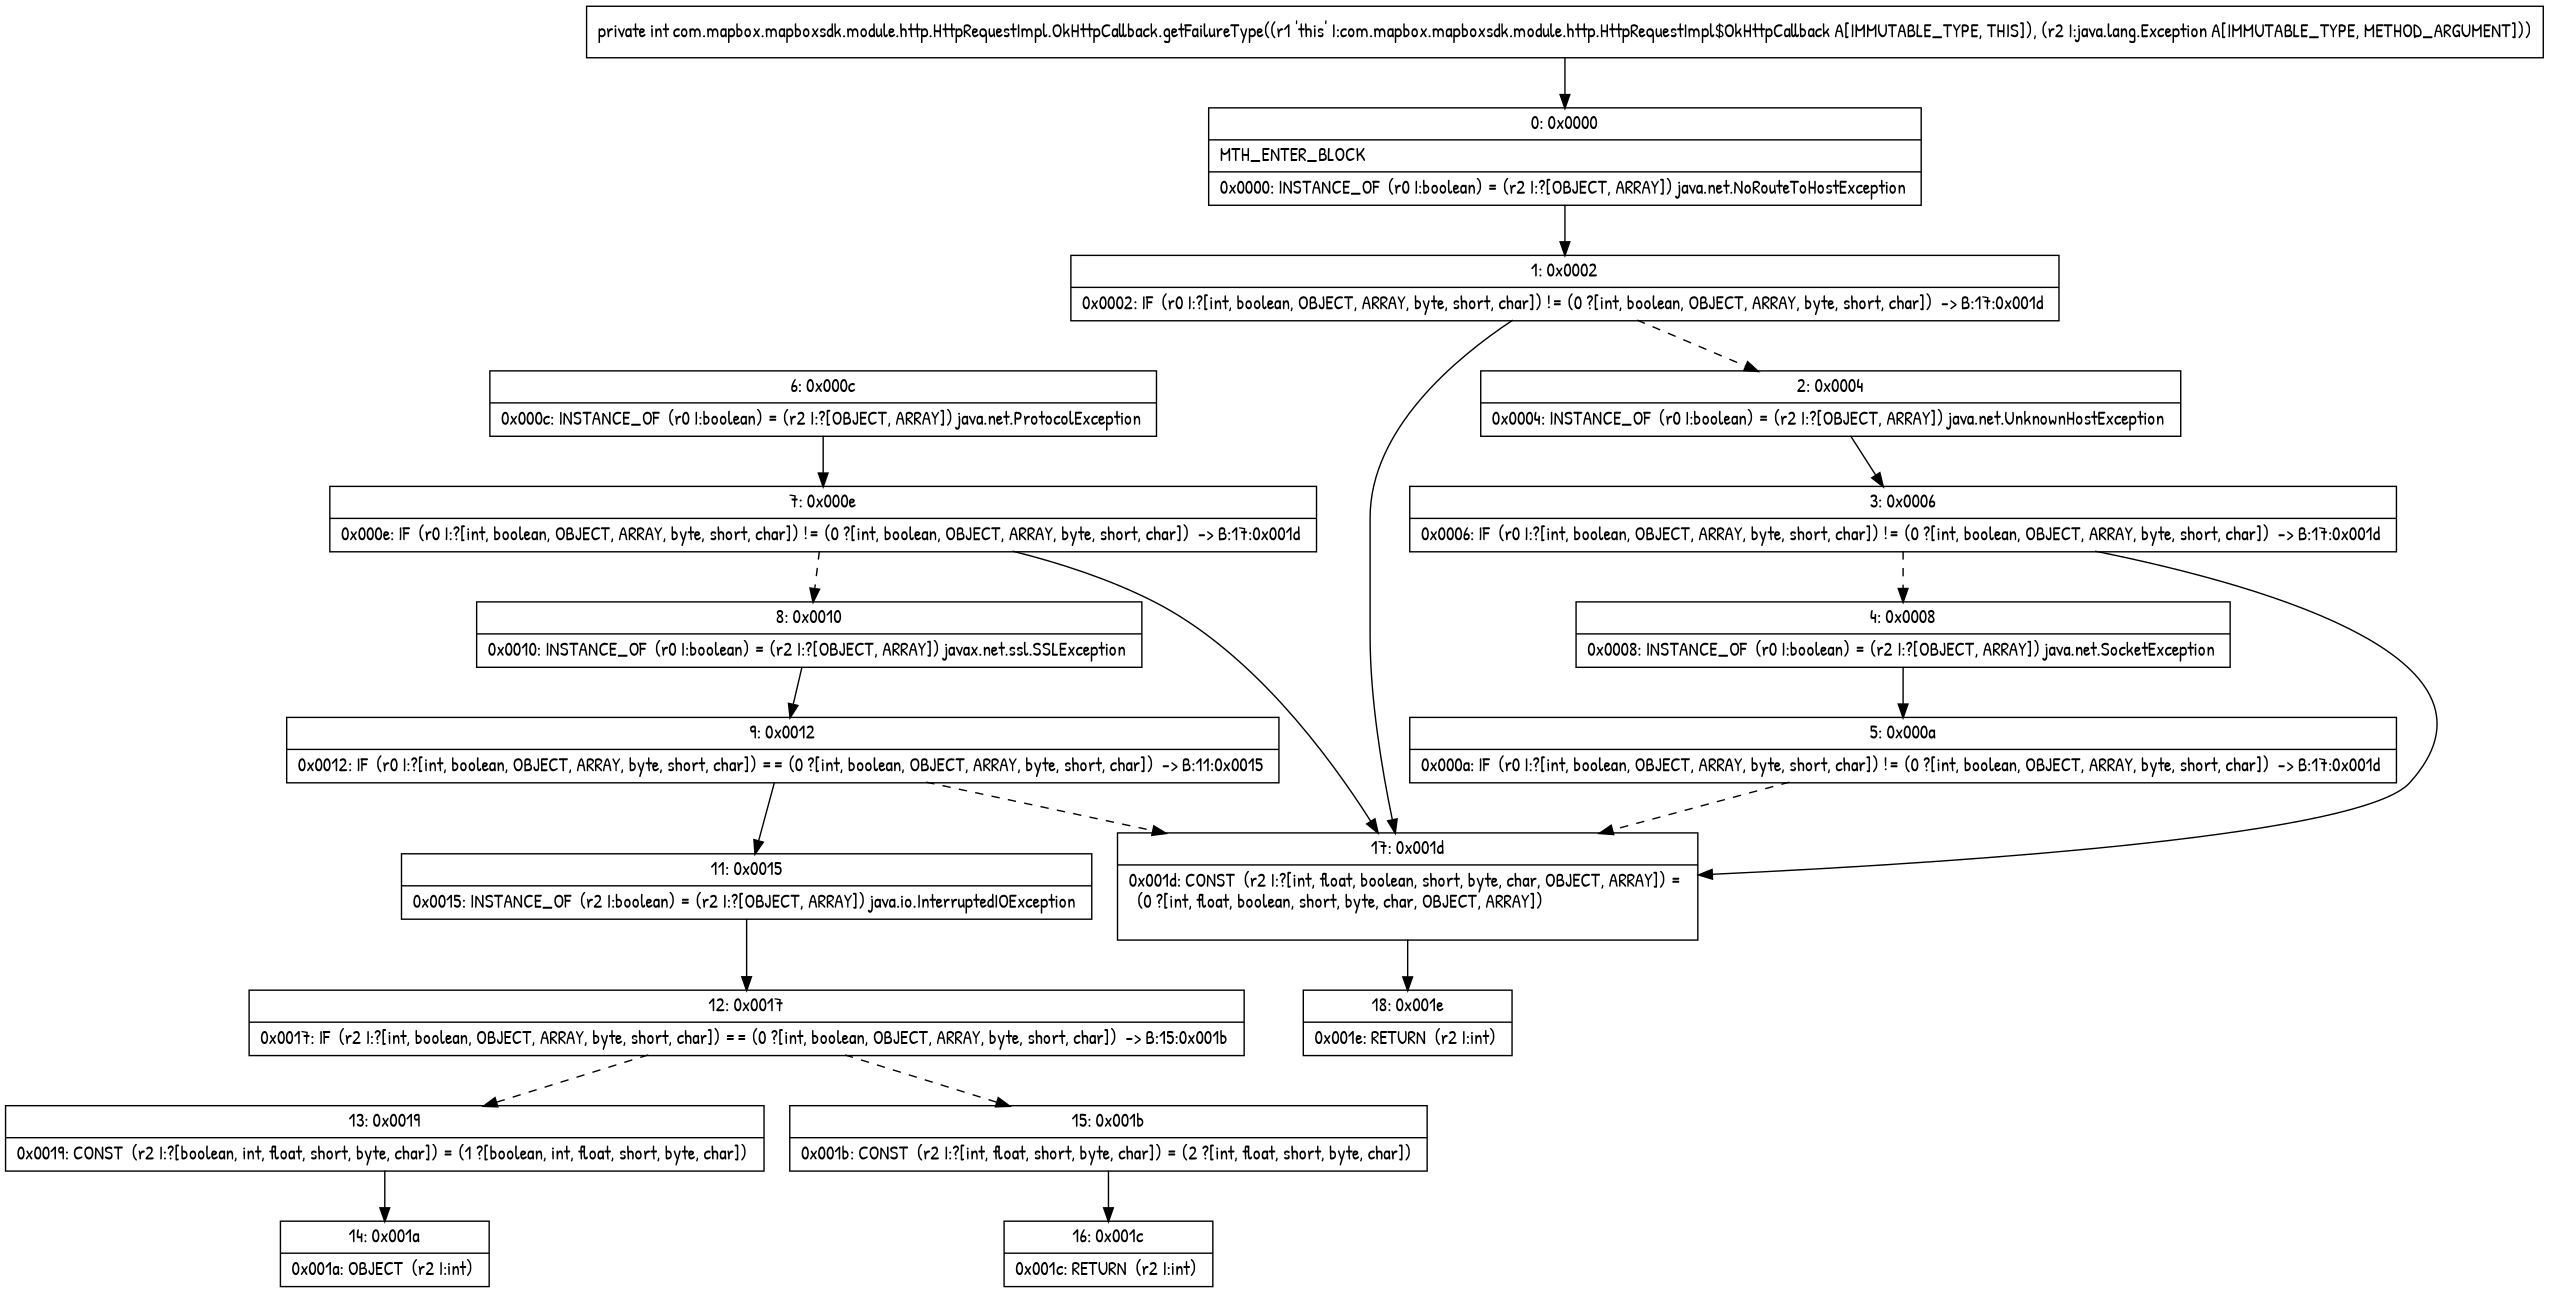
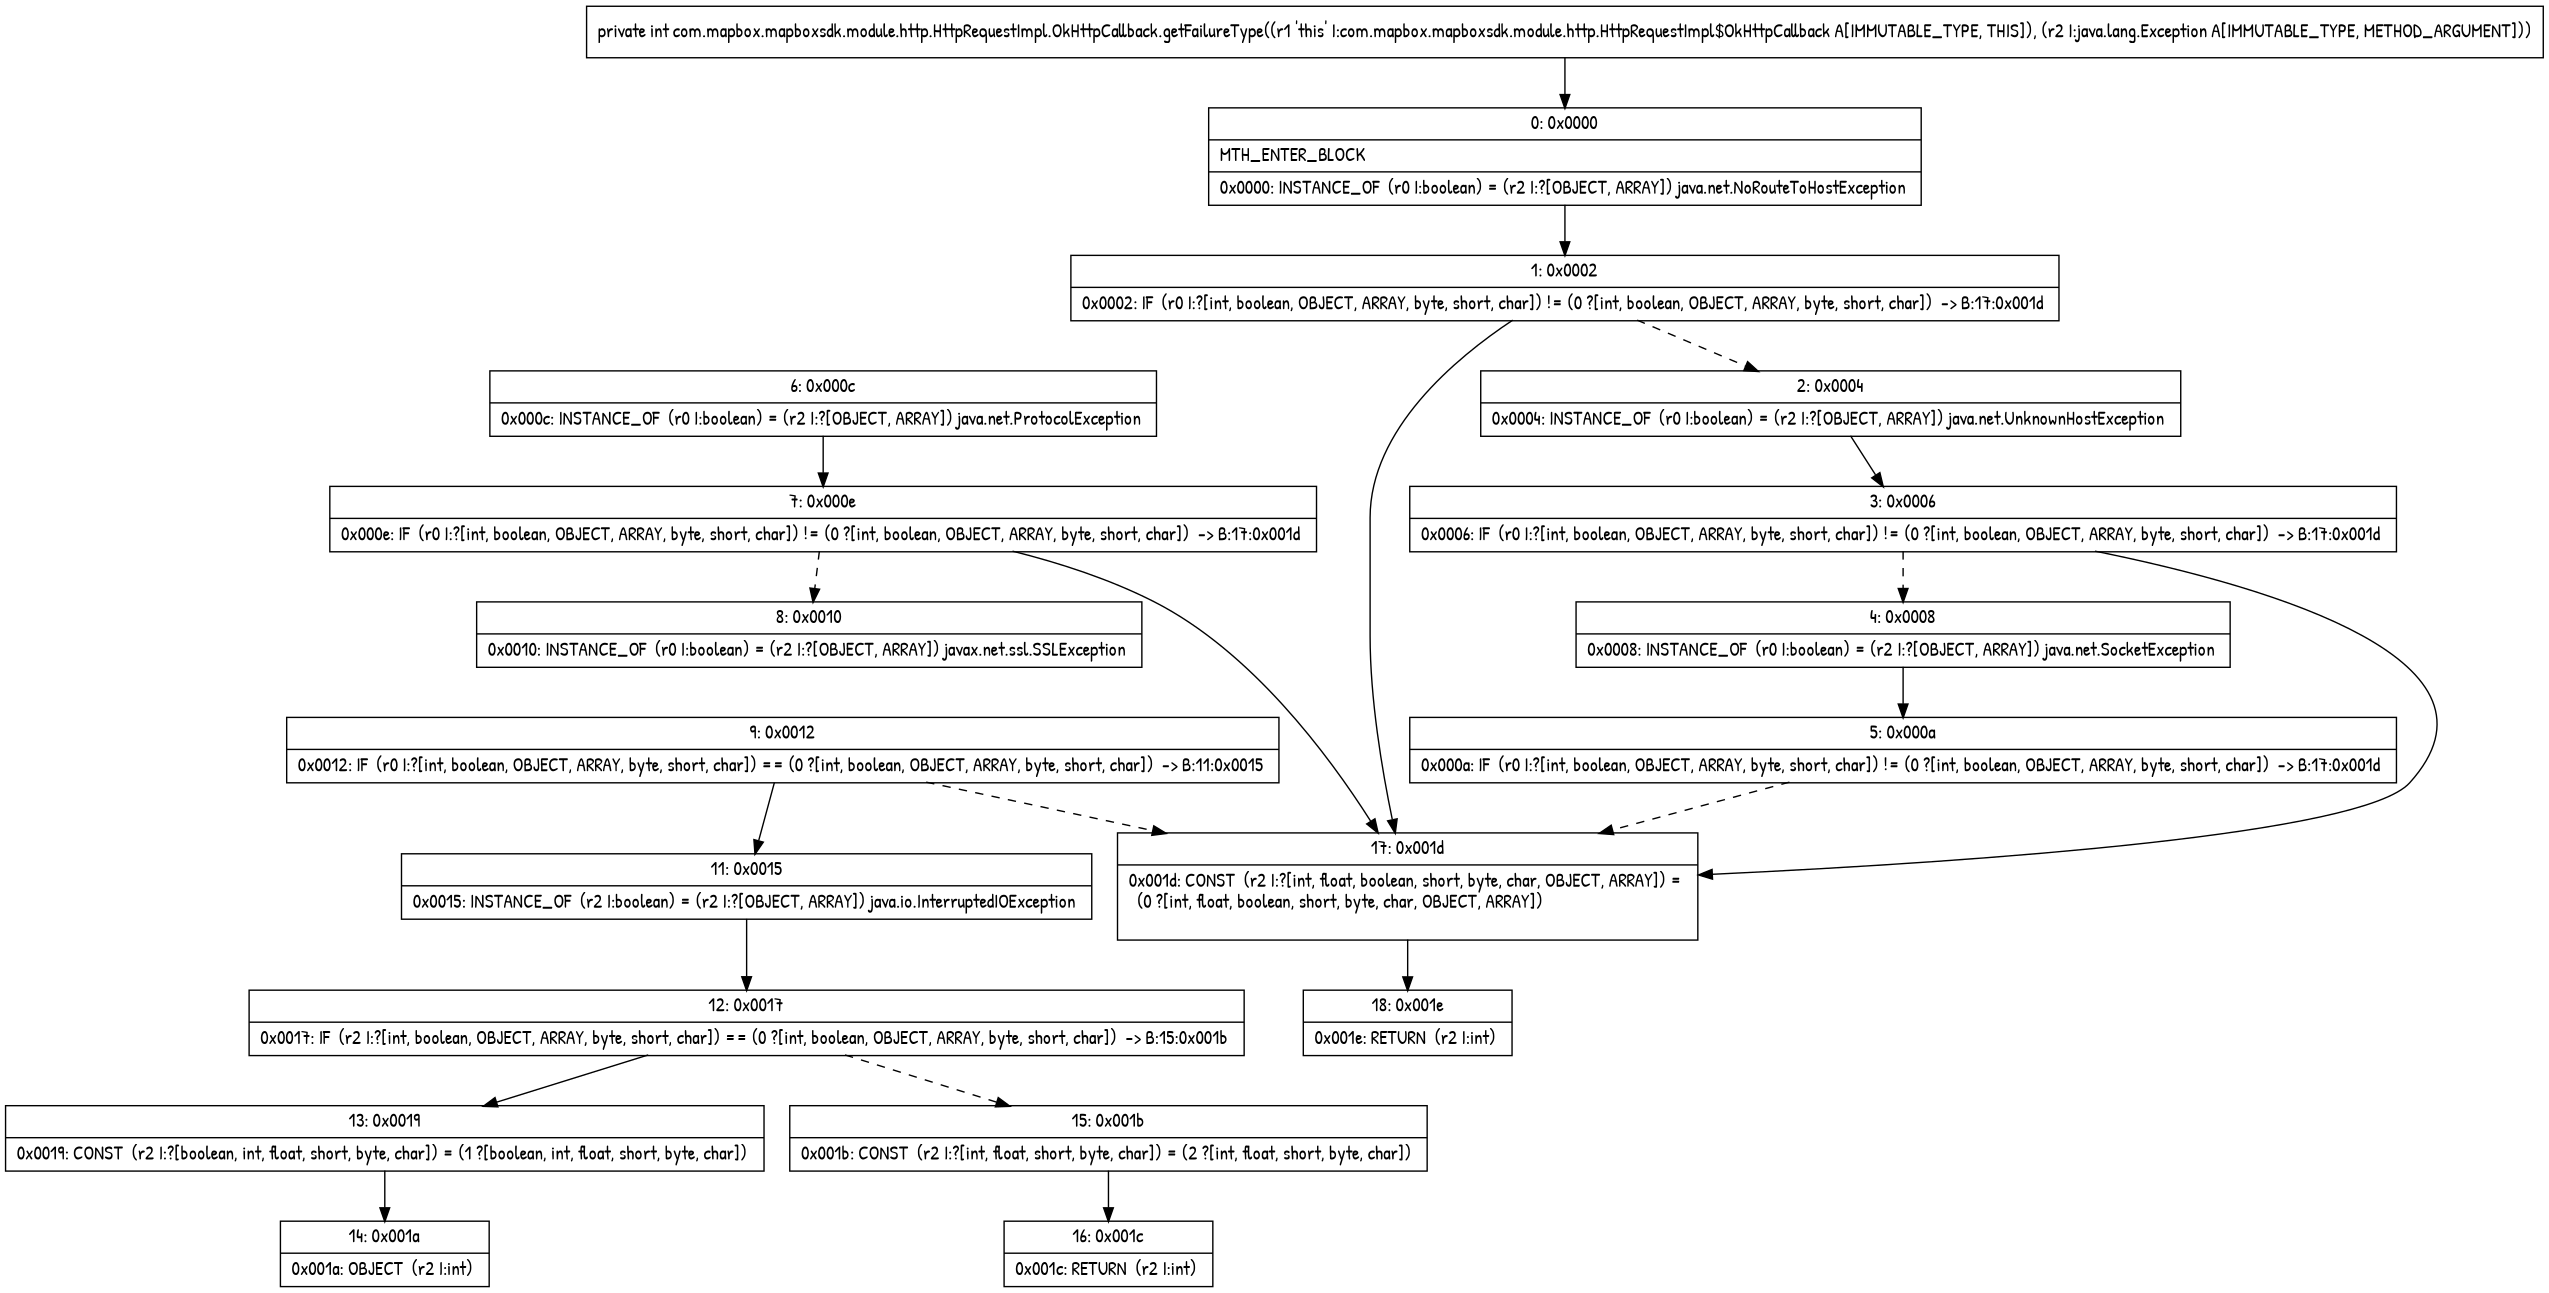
  digraph {
    fontname="Patrick Hand"
    node [fontname="Patrick Hand" shape=record]
    edge [fontname="Patrick Hand"]
    n1 [label="{0\:\ 0x0000|MTH_ENTER_BLOCK\l|0x0000: INSTANCE_OF  (r0 I:boolean) = (r2 I:?[OBJECT, ARRAY]) java.net.NoRouteToHostException \l}"]
    n2 [label="{1\:\ 0x0002|0x0002: IF  (r0 I:?[int, boolean, OBJECT, ARRAY, byte, short, char]) != (0 ?[int, boolean, OBJECT, ARRAY, byte, short, char])  \-\> B:17:0x001d \l}"]
    n3 [label="{2\:\ 0x0004|0x0004: INSTANCE_OF  (r0 I:boolean) = (r2 I:?[OBJECT, ARRAY]) java.net.UnknownHostException \l}"]
    n4 [label="{17\:\ 0x001d|0x001d: CONST  (r2 I:?[int, float, boolean, short, byte, char, OBJECT, ARRAY]) = \l  (0 ?[int, float, boolean, short, byte, char, OBJECT, ARRAY])\l \l}"]
    n5 [label="{3\:\ 0x0006|0x0006: IF  (r0 I:?[int, boolean, OBJECT, ARRAY, byte, short, char]) != (0 ?[int, boolean, OBJECT, ARRAY, byte, short, char])  \-\> B:17:0x001d \l}"]
    n6 [label="{18\:\ 0x001e|0x001e: RETURN  (r2 I:int) \l}"]
    n7 [label="{4\:\ 0x0008|0x0008: INSTANCE_OF  (r0 I:boolean) = (r2 I:?[OBJECT, ARRAY]) java.net.SocketException \l}"]
    n8 [label="{5\:\ 0x000a|0x000a: IF  (r0 I:?[int, boolean, OBJECT, ARRAY, byte, short, char]) != (0 ?[int, boolean, OBJECT, ARRAY, byte, short, char])  \-\> B:17:0x001d \l}"]
    n9 [label="{6\:\ 0x000c|0x000c: INSTANCE_OF  (r0 I:boolean) = (r2 I:?[OBJECT, ARRAY]) java.net.ProtocolException \l}"]
    n10 [label="{7\:\ 0x000e|0x000e: IF  (r0 I:?[int, boolean, OBJECT, ARRAY, byte, short, char]) != (0 ?[int, boolean, OBJECT, ARRAY, byte, short, char])  \-\> B:17:0x001d \l}"]
    n11 [label="{8\:\ 0x0010|0x0010: INSTANCE_OF  (r0 I:boolean) = (r2 I:?[OBJECT, ARRAY]) javax.net.ssl.SSLException \l}"]
    n12 [label="{9\:\ 0x0012|0x0012: IF  (r0 I:?[int, boolean, OBJECT, ARRAY, byte, short, char]) == (0 ?[int, boolean, OBJECT, ARRAY, byte, short, char])  \-\> B:11:0x0015 \l}"]
    n13 [label="{11\:\ 0x0015|0x0015: INSTANCE_OF  (r2 I:boolean) = (r2 I:?[OBJECT, ARRAY]) java.io.InterruptedIOException \l}"]
    n14 [label="{12\:\ 0x0017|0x0017: IF  (r2 I:?[int, boolean, OBJECT, ARRAY, byte, short, char]) == (0 ?[int, boolean, OBJECT, ARRAY, byte, short, char])  \-\> B:15:0x001b \l}"]
    n15 [label="{13\:\ 0x0019|0x0019: CONST  (r2 I:?[boolean, int, float, short, byte, char]) = (1 ?[boolean, int, float, short, byte, char]) \l}"]
    n16 [label="{15\:\ 0x001b|0x001b: CONST  (r2 I:?[int, float, short, byte, char]) = (2 ?[int, float, short, byte, char]) \l}"]
    n17 [label="{14\:\ 0x001a|0x001a: OBJECT  (r2 I:int) \l}"]
    n18 [label="{16\:\ 0x001c|0x001c: RETURN  (r2 I:int) \l}"]
    n19 [label="{private int com.mapbox.mapboxsdk.module.http.HttpRequestImpl.OkHttpCallback.getFailureType((r1 'this' I:com.mapbox.mapboxsdk.module.http.HttpRequestImpl$OkHttpCallback A[IMMUTABLE_TYPE, THIS]), (r2 I:java.lang.Exception A[IMMUTABLE_TYPE, METHOD_ARGUMENT])) }"]
    n1 -> n2
    n2 -> n3 [style=dashed]
    n2 -> n4
    n3 -> n5
    n4 -> n6
    n5 -> n4
    n5 -> n7 [style=dashed]
    n7 -> n8
    n8 -> n4 [style=dashed]
    n9 -> n10
    n10 -> n4
    n10 -> n11 [style=dashed]
-   n11 -> n12
    n12 -> n4 [style=dashed]
    n12 -> n13
    n13 -> n14
-   n14 -> n15 [style=dashed]
+   n14 -> n15 [style=solid]
    n14 -> n16 [style=dashed]
    n15 -> n17
    n16 -> n18
    n19 -> n1
  }
